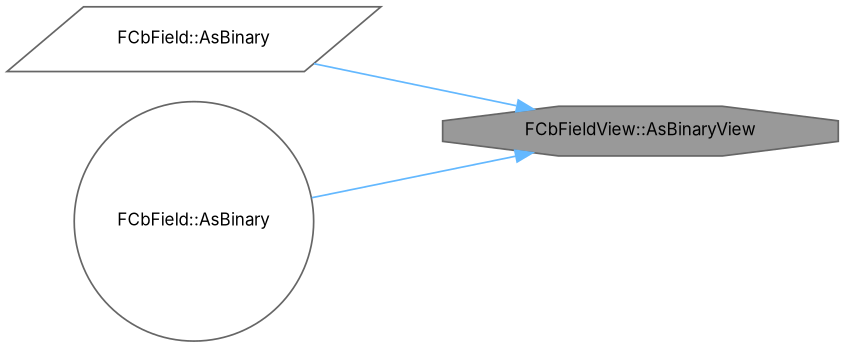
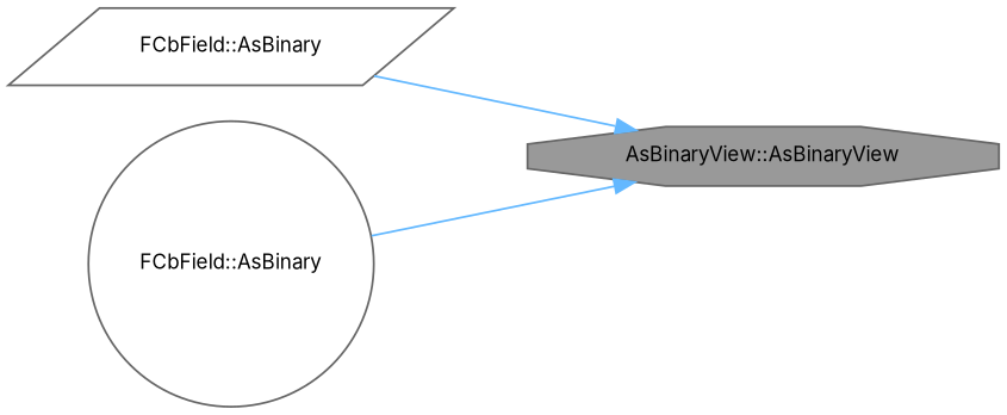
  digraph {
    rankdir=RL
    fontname=Inter
    node [color=grey40 fillcolor=white fontname=Inter fontsize=10 style=filled]
    edge [color=steelblue1 dir=back fontname=Inter fontsize=10 labelfontname=Helvetica labelfontsize=10 style=solid]
-   n1 [color=gray40 fillcolor=grey60 fontcolor=black height=0.2 label="FCbFieldView::AsBinaryView" shape=octagon width=0.4]
+   n1 [color=gray40 fillcolor=grey60 fontcolor=black height=0.2 label="AsBinaryView::AsBinaryView" shape=octagon width=0.4]
    n2 [height=0.2 label="FCbField::AsBinary" shape=parallelogram width=0.4]
    n3 [height=0.2 label="FCbField::AsBinary" shape=circle width=0.4]
    n1 -> n2
    n1 -> n3
  }
